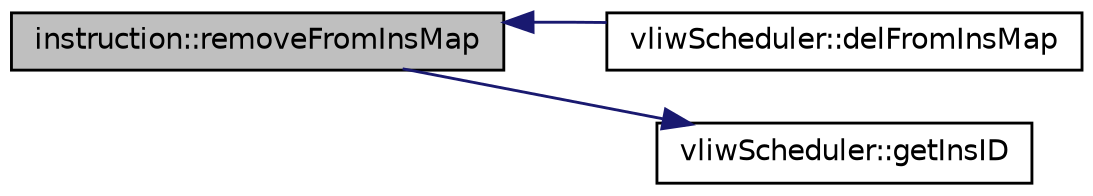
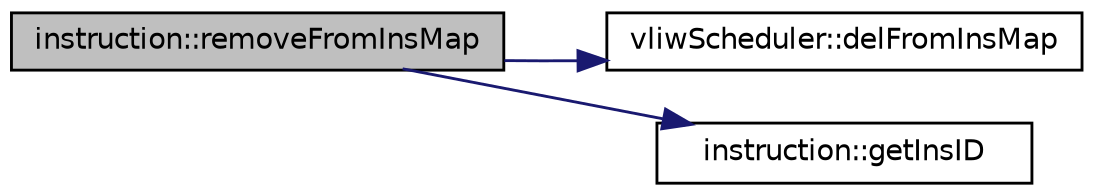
  digraph {
    rankdir=LR
    node [color=black fillcolor=white fontname=Helvetica fontsize=10 shape=record style=filled]
    edge [color=midnightblue fontname=Helvetica fontsize=10 labelfontname=Helvetica labelfontsize=10 style=solid]
    n1 [fillcolor=grey75 fontcolor=black height=0.2 label="instruction::removeFromInsMap" width=0.4]
    n2 [height=0.2 label="vliwScheduler::delFromInsMap" width=0.4]
-   n3 [height=0.2 label="vliwScheduler::getInsID" width=0.4]
-   n2 -> n1
+   n3 [height=0.2 label="instruction::getInsID" width=0.4]
+   n1 -> n2
    n1 -> n3
  }
